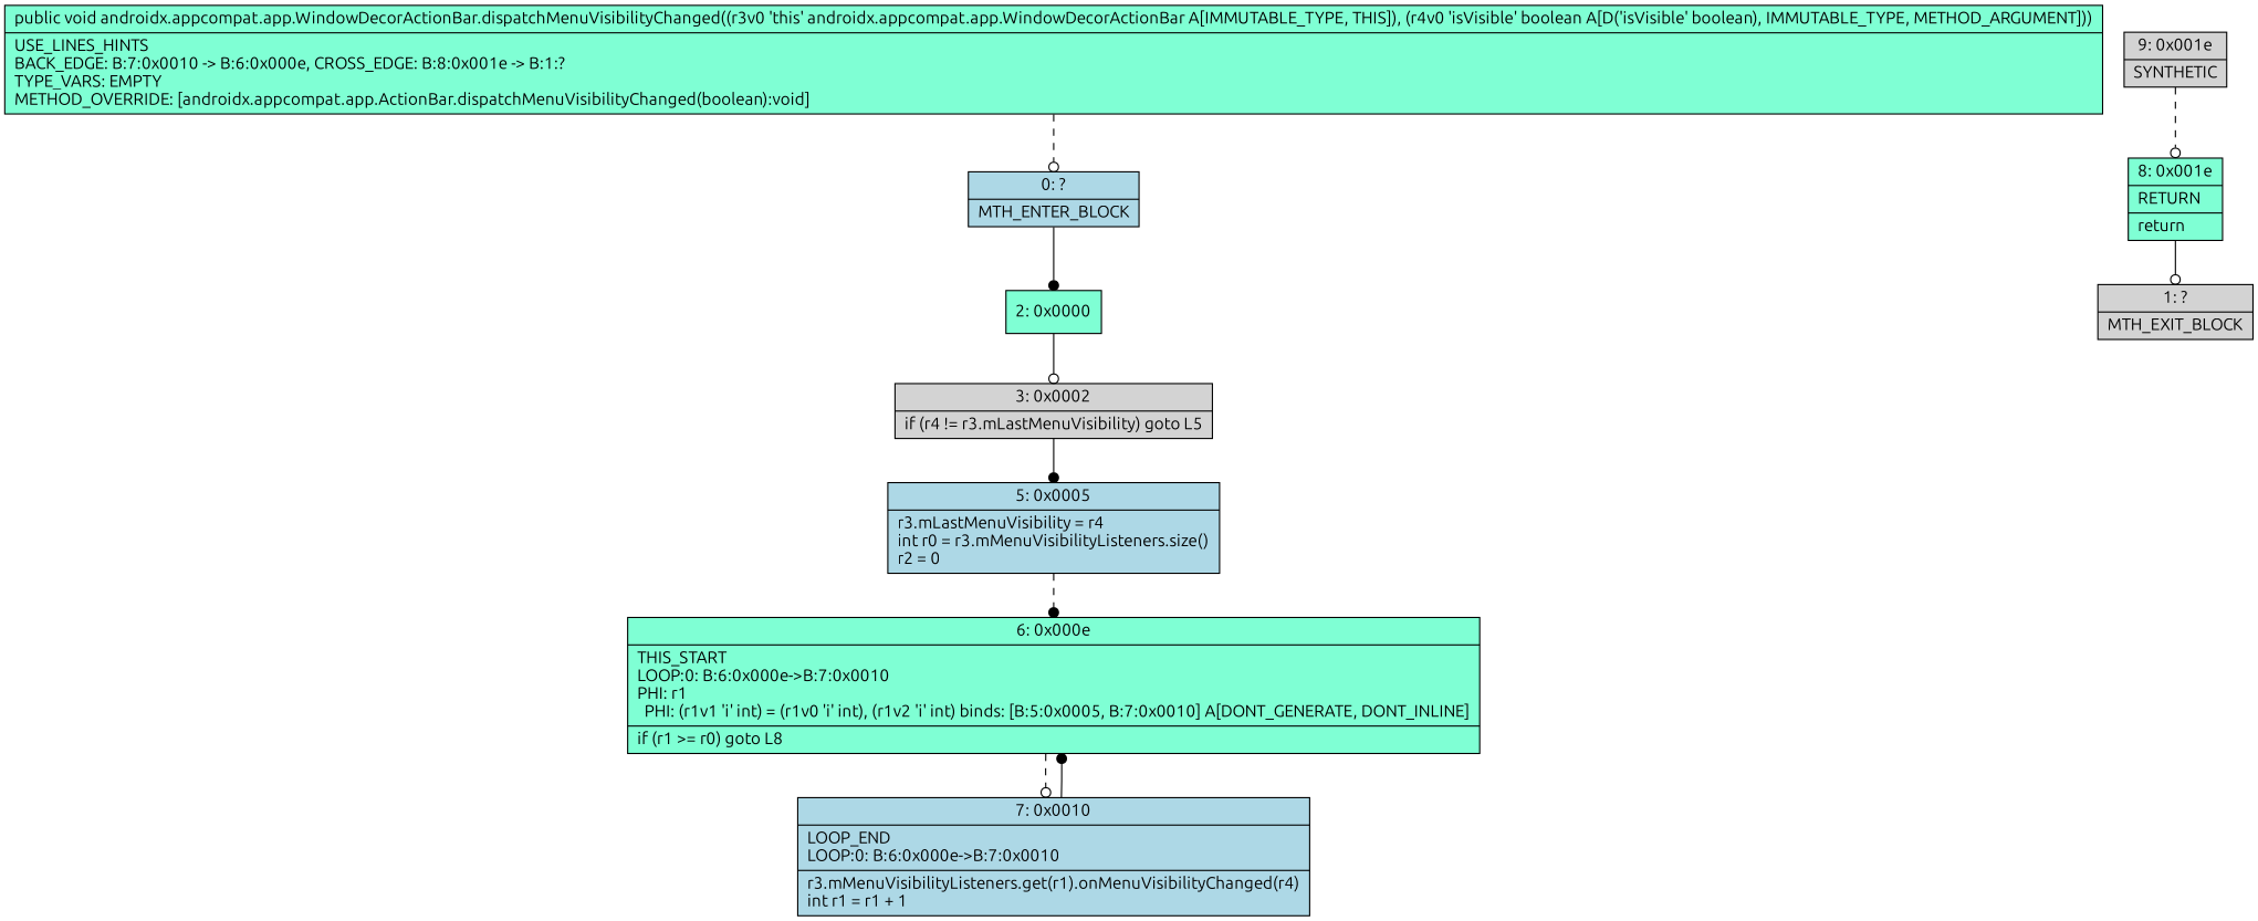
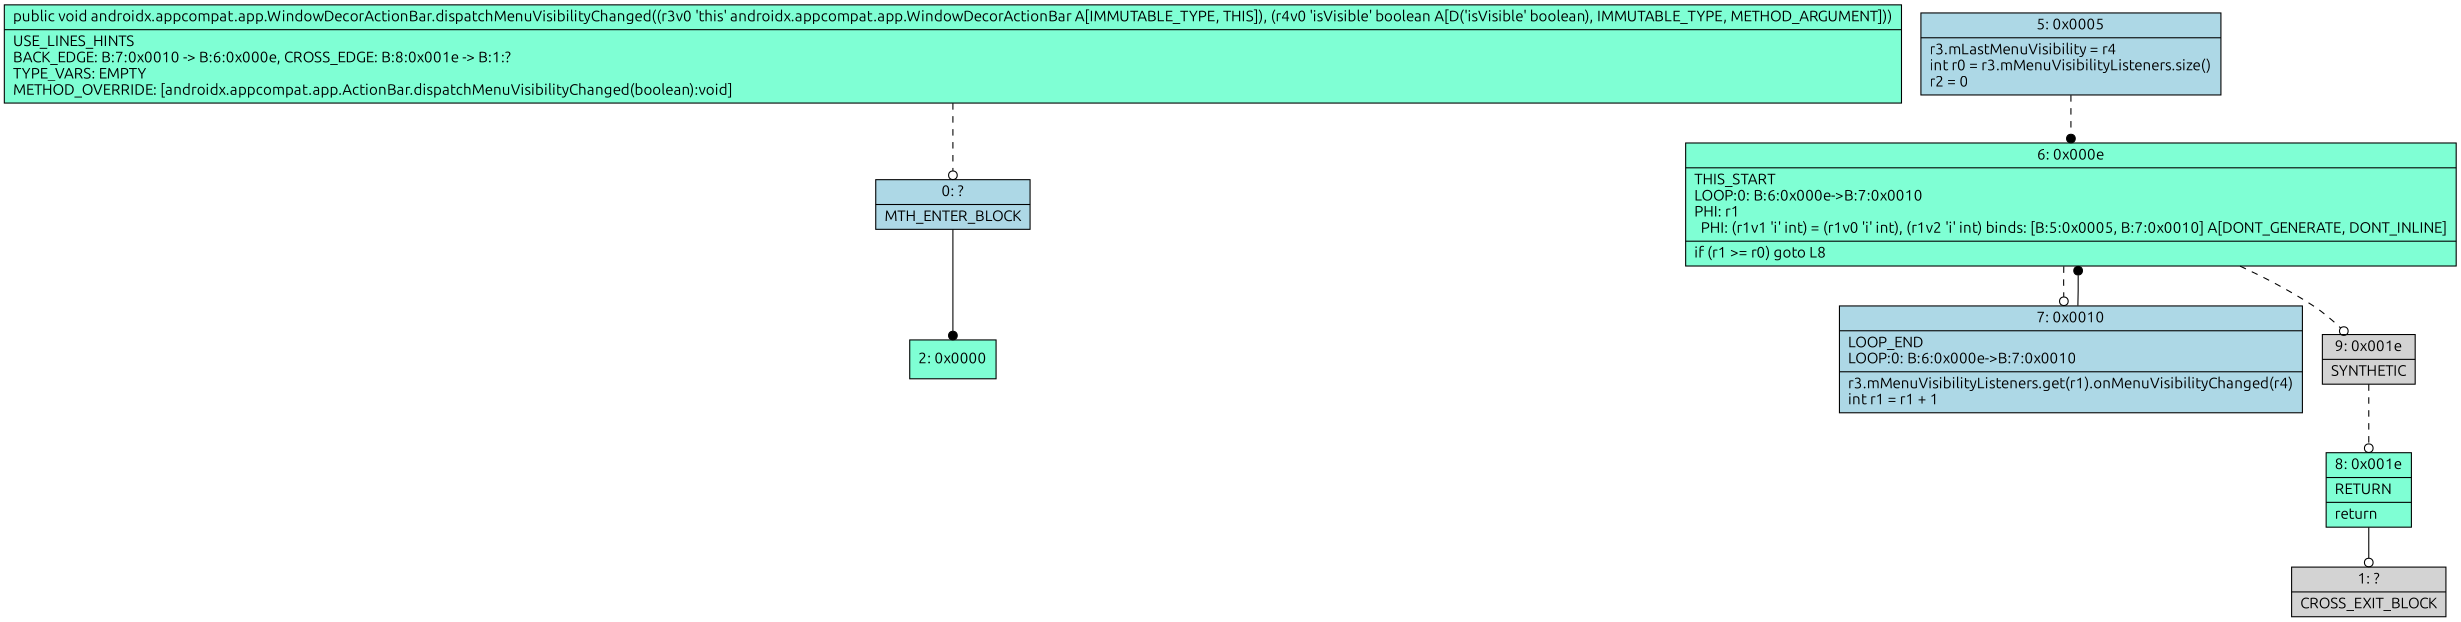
  digraph {
    fontname=Ubuntu
    node [fillcolor=aquamarine fontname=Ubuntu shape=record style=filled]
    edge [arrowhead=odot fontname=Ubuntu style=solid]
    n1 [fillcolor=lightblue label="{0\:\ ?|MTH_ENTER_BLOCK\l}"]
    n2 [label="{2\:\ 0x0000}"]
-   n3 [fillcolor=lightgrey label="{3\:\ 0x0002|if (r4 != r3.mLastMenuVisibility) goto L5\l}"]
    n4 [fillcolor=lightblue label="{5\:\ 0x0005|r3.mLastMenuVisibility = r4\lint r0 = r3.mMenuVisibilityListeners.size()\lr2 = 0\l}"]
    n5 [label="{6\:\ 0x000e|THIS_START\lLOOP:0: B:6:0x000e\-\>B:7:0x0010\lPHI: r1 \l  PHI: (r1v1 'i' int) = (r1v0 'i' int), (r1v2 'i' int) binds: [B:5:0x0005, B:7:0x0010] A[DONT_GENERATE, DONT_INLINE]\l|if (r1 \>= r0) goto L8\l}"]
-   n6 [fillcolor=lightgrey label="{1\:\ ?|MTH_EXIT_BLOCK\l}"]
+   n6 [fillcolor=lightgrey label="{1\:\ ?|CROSS_EXIT_BLOCK\l}"]
    n7 [fillcolor=lightblue label="{7\:\ 0x0010|LOOP_END\lLOOP:0: B:6:0x000e\-\>B:7:0x0010\l|r3.mMenuVisibilityListeners.get(r1).onMenuVisibilityChanged(r4)\lint r1 = r1 + 1\l}"]
    n8 [fillcolor=lightgrey label="{9\:\ 0x001e|SYNTHETIC\l}"]
    n9 [label="{8\:\ 0x001e|RETURN\l|return\l}"]
    n10 [label="{public void androidx.appcompat.app.WindowDecorActionBar.dispatchMenuVisibilityChanged((r3v0 'this' androidx.appcompat.app.WindowDecorActionBar A[IMMUTABLE_TYPE, THIS]), (r4v0 'isVisible' boolean A[D('isVisible' boolean), IMMUTABLE_TYPE, METHOD_ARGUMENT]))  | USE_LINES_HINTS\lBACK_EDGE: B:7:0x0010 \-\> B:6:0x000e, CROSS_EDGE: B:8:0x001e \-\> B:1:?\lTYPE_VARS: EMPTY\lMETHOD_OVERRIDE: [androidx.appcompat.app.ActionBar.dispatchMenuVisibilityChanged(boolean):void]\l}"]
    n1 -> n2 [arrowhead=dot]
-   n2 -> n3
-   n3 -> n4 [arrowhead=dot]
    n4 -> n5 [arrowhead=dot style=dashed]
    n5 -> n7 [style=dashed]
+   n5 -> n8 [style=dashed]
    n7 -> n5 [arrowhead=dot]
    n8 -> n9 [style=dashed]
    n9 -> n6
    n10 -> n1 [style=dashed]
  }
